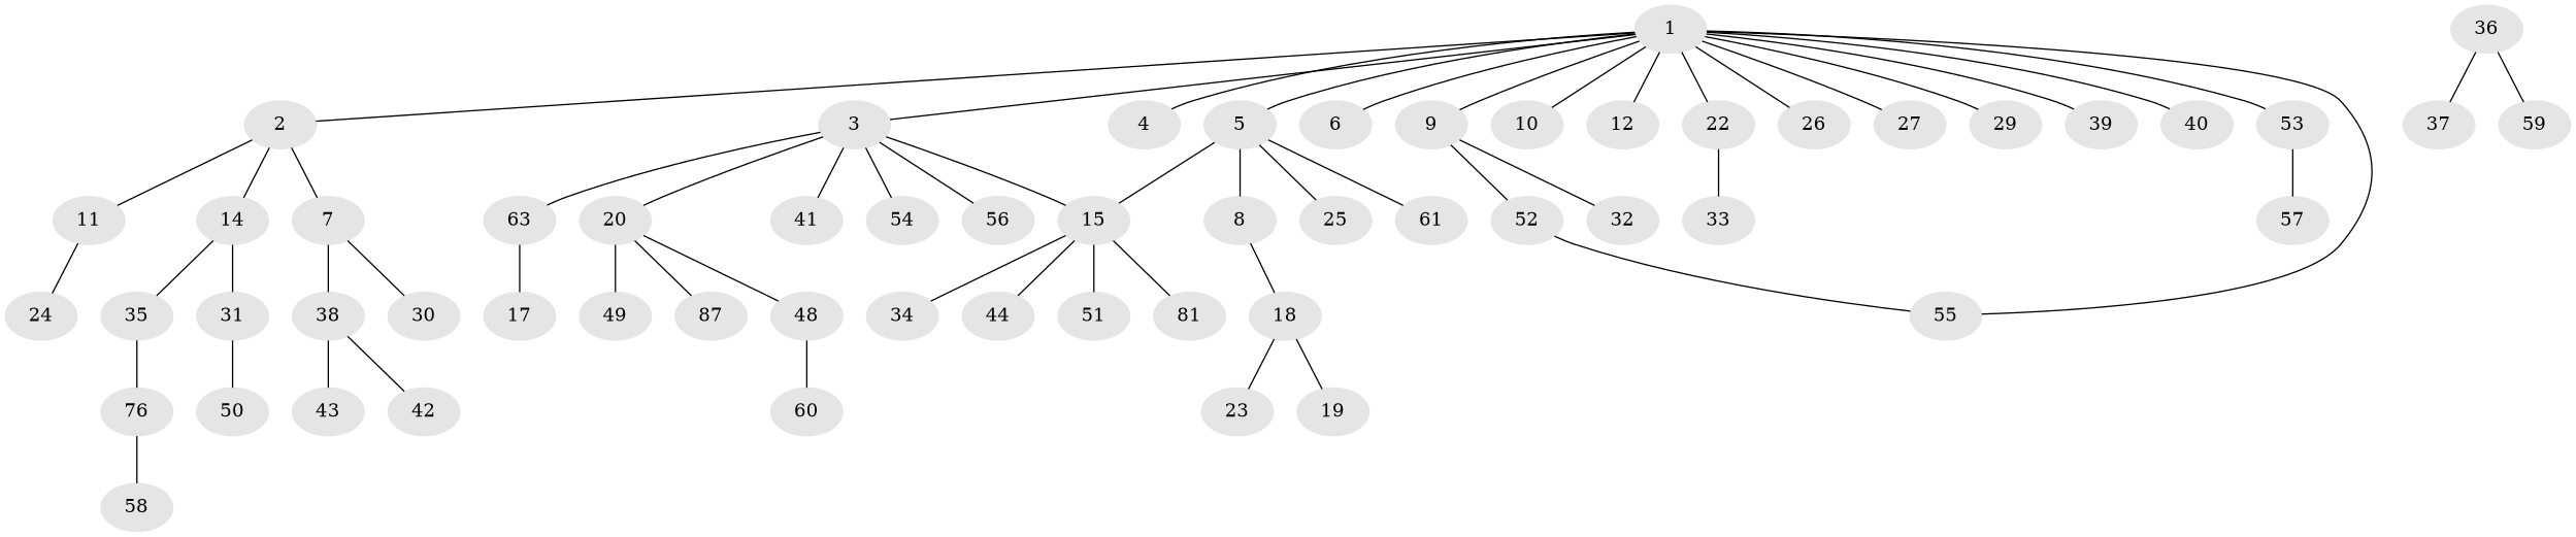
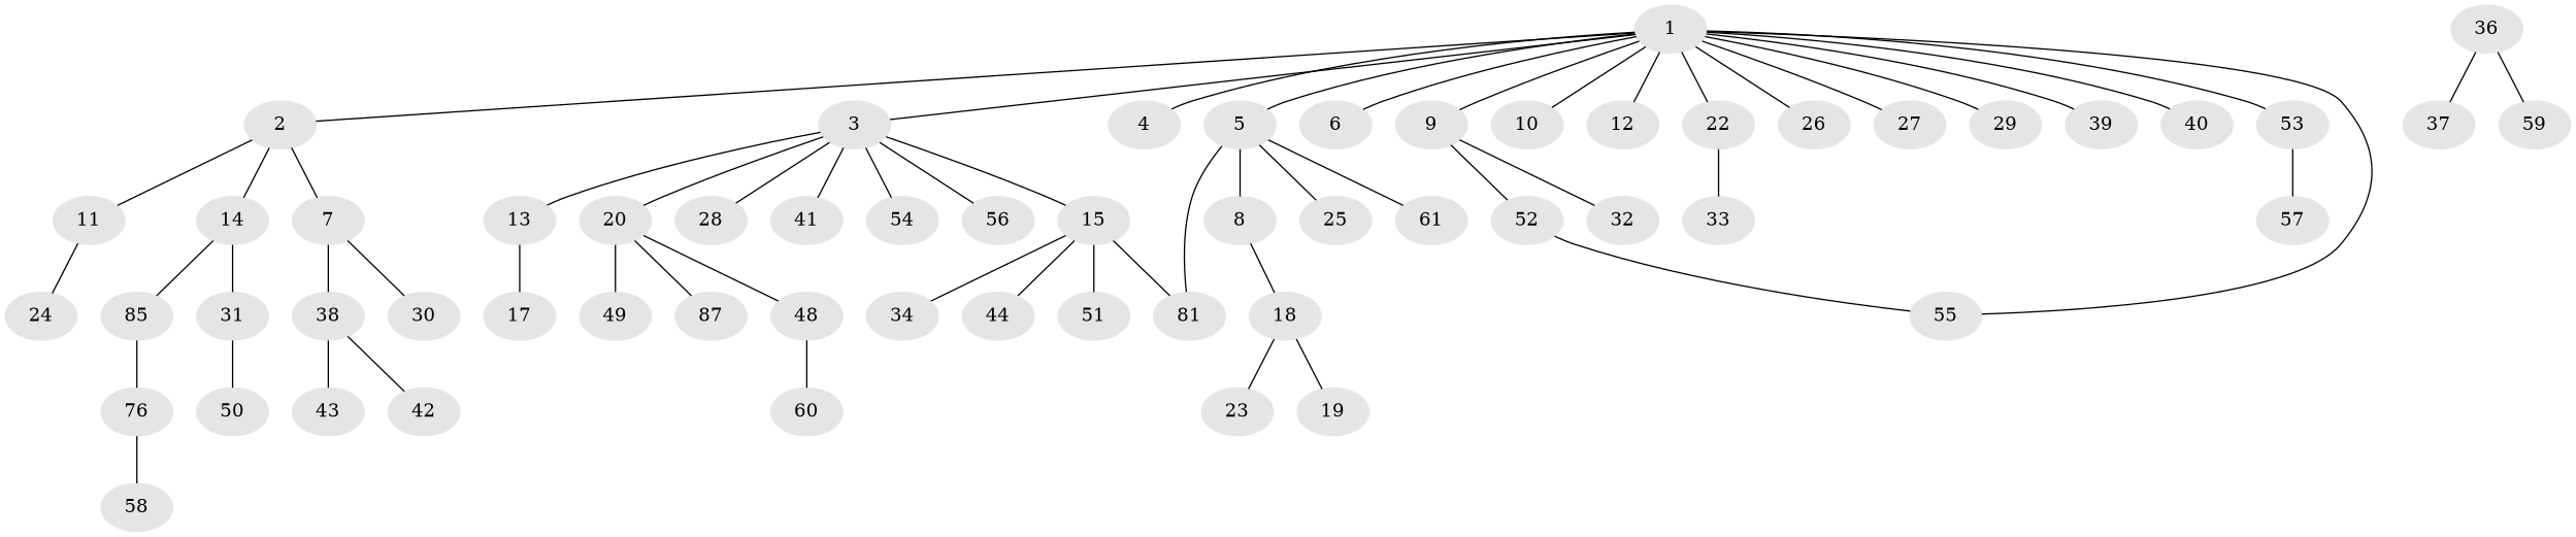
  graph {
    node [color=gray90 style=filled]
    1
    2
    3
    4
    5
    6
    9
    10
    12
    22
    26
    27
    29
    39
    40
    53
    55
    7
    11
    14
-   13 [label=63]
+   13
    15
    20
+   28
    41
    54
    56
    8
    25
    61
    32
    52
    33
    57
    30
    38
    24
    31
-   35
+   35 [label=85]
    17
    n41 [label=81]
    34
    44
    51
    n45 [label=87]
    48
    49
    36
    37
    59
    18
    42
    43
    19
    23
    50
    n57 [label=76]
    60
    58
    1 -- 2
    1 -- 3
    1 -- 4
    1 -- 5
    1 -- 6
    1 -- 9
    1 -- 10
    1 -- 12
    1 -- 22
    1 -- 26
    1 -- 27
    1 -- 29
    1 -- 39
    1 -- 40
    1 -- 53
    1 -- 55
    2 -- 7
    2 -- 11
    2 -- 14
    3 -- 13
    3 -- 15
    3 -- 20
+   3 -- 28
    3 -- 41
    3 -- 54
    3 -- 56
-   5 -- 15
+   5 -- n41
    5 -- 8
    5 -- 25
    5 -- 61
    9 -- 32
    9 -- 52
    22 -- 33
    53 -- 57
    7 -- 30
    7 -- 38
    11 -- 24
    14 -- 31
    14 -- 35
    13 -- 17
    15 -- n41
    15 -- 34
    15 -- 44
    15 -- 51
    20 -- n45
    20 -- 48
    20 -- 49
    8 -- 18
    52 -- 55
    38 -- 42
    38 -- 43
    31 -- 50
    35 -- n57
    48 -- 60
    36 -- 37
    36 -- 59
    18 -- 19
    18 -- 23
    n57 -- 58
  }
